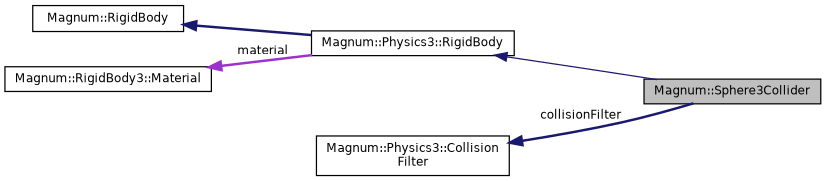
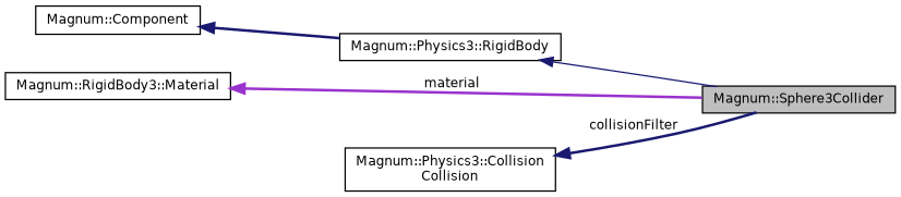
  digraph {
    rankdir=LR
    node [color=black fillcolor=white fontname=Helvetica fontsize=10 shape=record style=filled]
    edge [color=midnightblue dir=back fontname=Helvetica fontsize=10 labelfontname=Helvetica labelfontsize=10 style=bold]
    n1 [fillcolor=grey75 fontcolor=black height=0.2 label="Magnum::Sphere3Collider" width=0.4]
    n2 [height=0.2 label="Magnum::Physics3::RigidBody" width=0.4]
-   n3 [height=0.2 label="Magnum::RigidBody" width=0.4]
+   n3 [height=0.2 label="Magnum::Component" width=0.4]
    n4 [height=0.2 label="Magnum::RigidBody3::Material" width=0.4]
-   n5 [height=0.2 label="Magnum::Physics3::Collision\lFilter" width=0.4]
+   n5 [height=0.2 label="Magnum::Physics3::Collision\lCollision" width=0.4]
    n2 -> n1 [style=solid]
    n3 -> n2
-   n4 -> n2 [color=darkorchid3 label=" material"]
+   n4 -> n1 [color=darkorchid3 label=" material"]
    n5 -> n1 [label=" collisionFilter"]
  }
